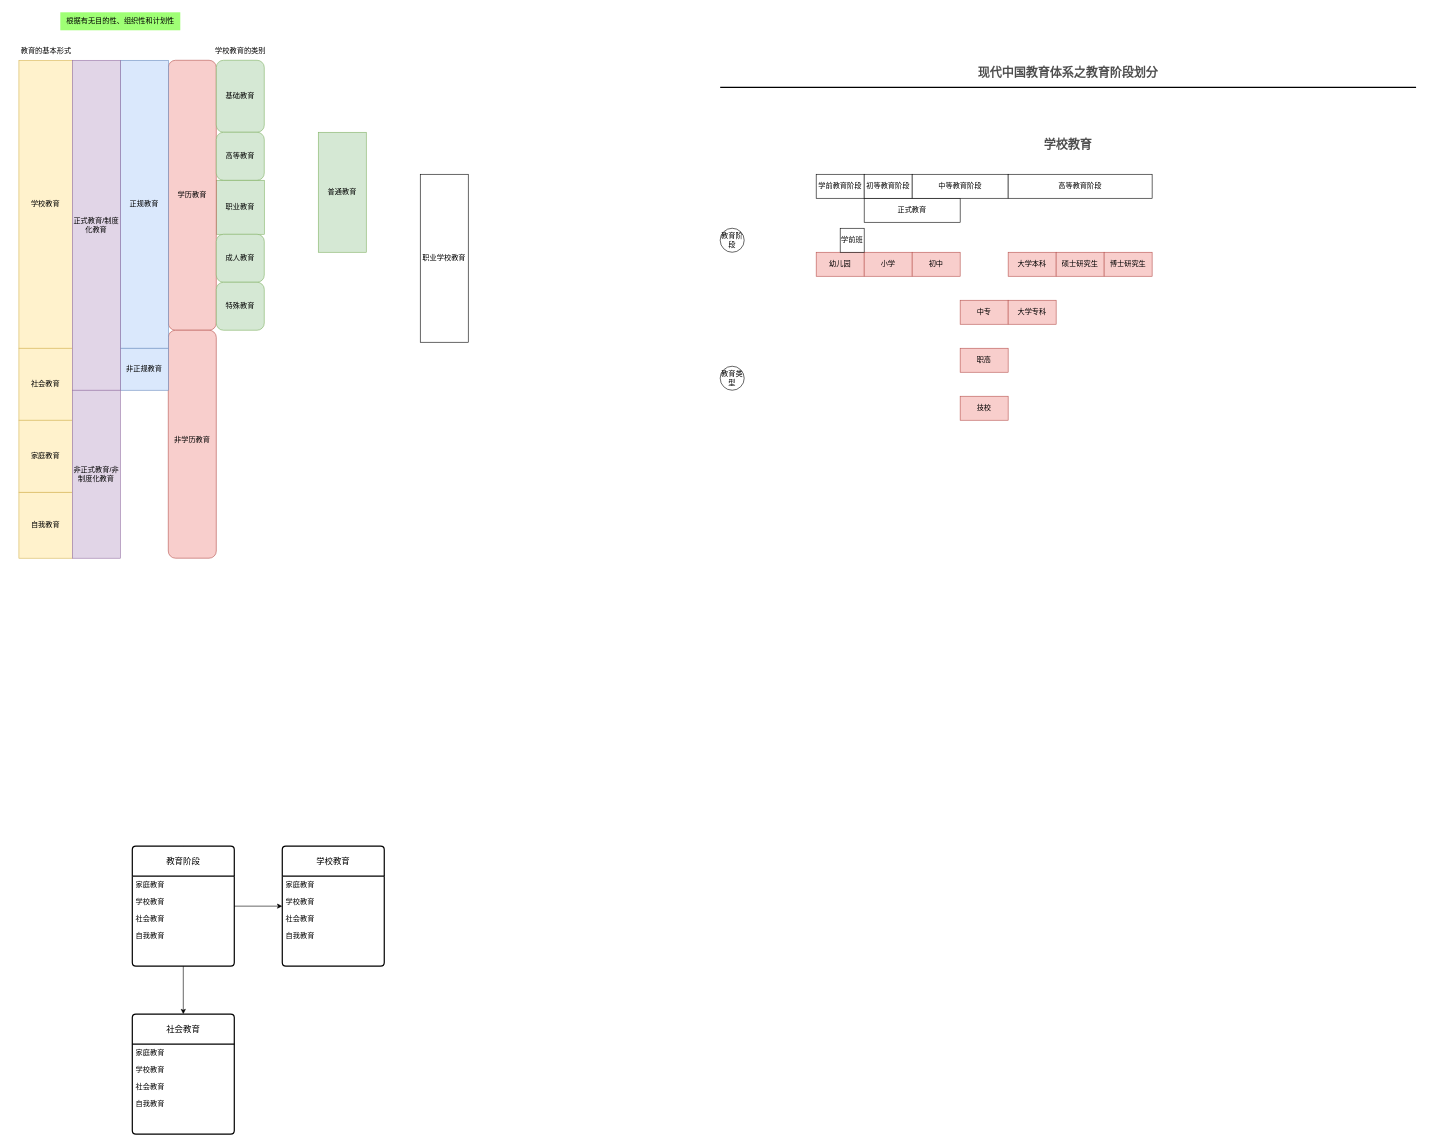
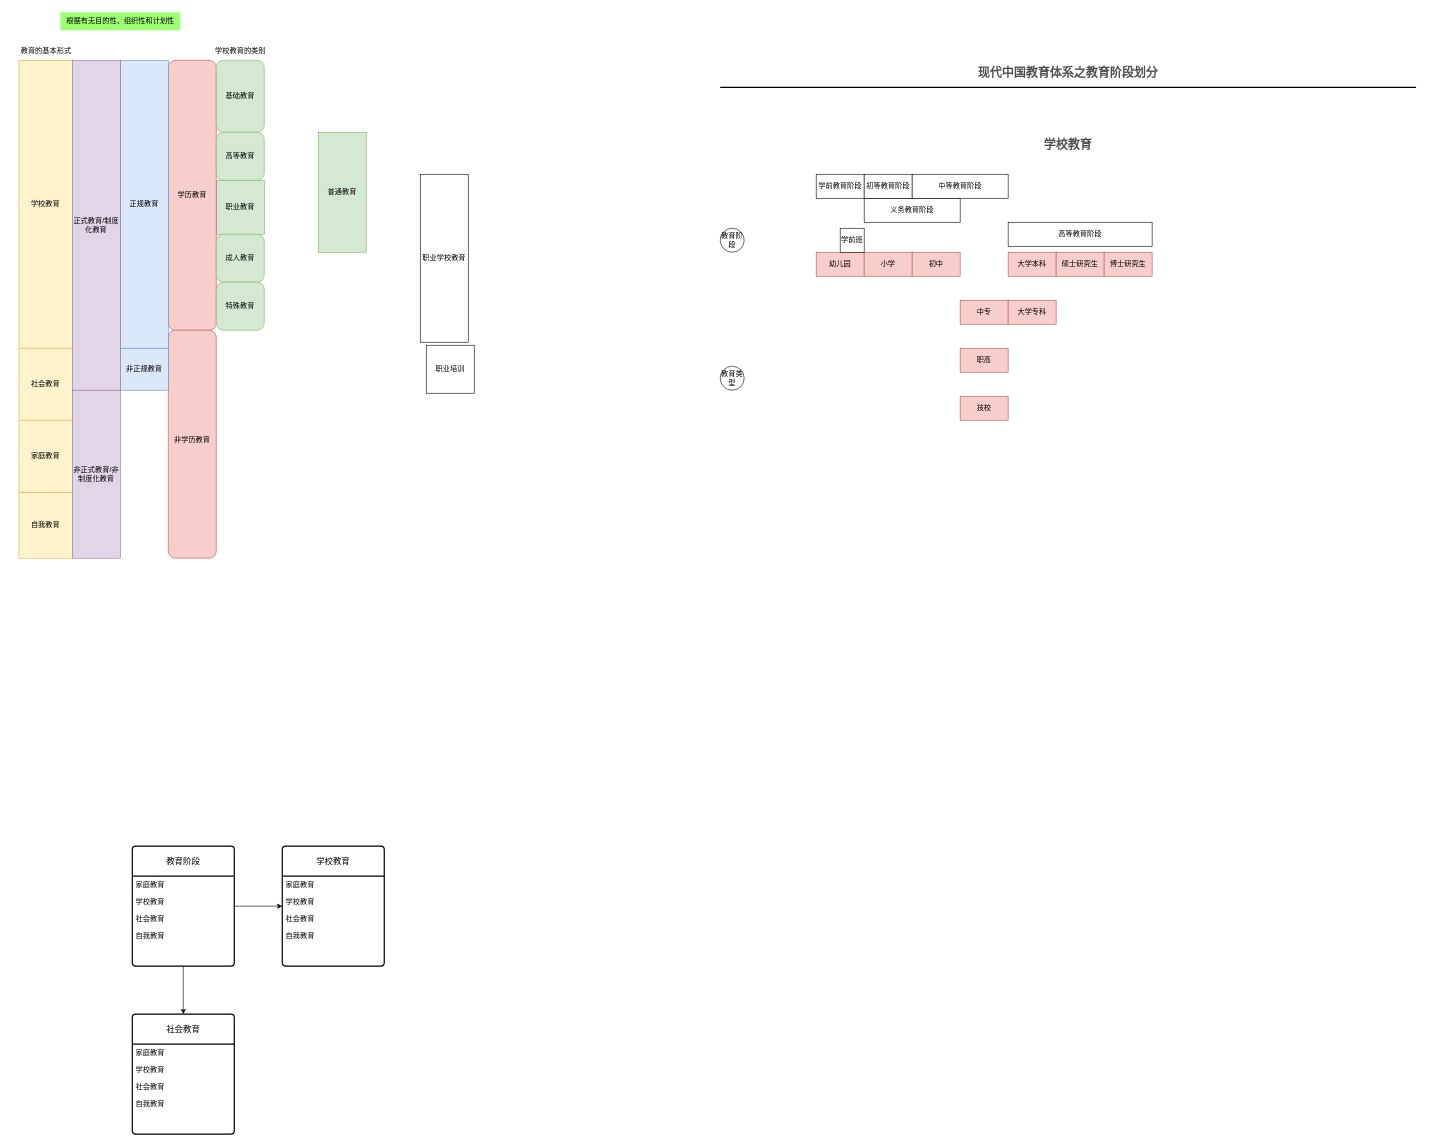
  <mxCell id="0" />
  <mxCell id="1" parent="0" />
  <mxCell id="2" style="edgeStyle=orthogonalEdgeStyle;rounded=0;orthogonalLoop=1;jettySize=auto;html=1;exitX=0.25;exitY=0;exitDx=0;exitDy=0;" edge="1" parent="1" source="48" target="47"><mxGeometry relative="1" as="geometry" /></mxCell>
  <mxCell id="3" value="现代中国教育体系之教育阶段划分" style="text;html=1;strokeColor=none;fillColor=none;align=center;verticalAlign=middle;whiteSpace=wrap;rounded=0;fontStyle=1;fontSize=20;fontColor=#4D4D4D;" parent="1" vertex="1"><mxGeometry width="1160" height="40" as="geometry" x="1200" y="100" /></mxCell>
  <mxCell id="4" value="" style="line;strokeWidth=2;html=1;fontSize=20;fontColor=#4D4D4D;" parent="1" vertex="1"><mxGeometry y="140" width="1160" height="10" as="geometry" x="1200" /></mxCell>
  <mxCell id="5" value="幼儿园" style="rounded=0;whiteSpace=wrap;html=1;strokeColor=#b85450;fillColor=#f8cecc;" parent="1" vertex="1"><mxGeometry x="1360" y="420" width="80" height="40" as="geometry" /></mxCell>
  <mxCell id="6" value="小学" style="rounded=0;whiteSpace=wrap;html=1;strokeColor=#b85450;fillColor=#f8cecc;" parent="1" vertex="1"><mxGeometry x="1440" y="420" width="80" height="40" as="geometry" /></mxCell>
  <mxCell id="7" value="初中" style="rounded=0;whiteSpace=wrap;html=1;strokeColor=#b85450;fillColor=#f8cecc;" parent="1" vertex="1"><mxGeometry x="1520" y="420" width="80" height="40" as="geometry" /></mxCell>
  <mxCell id="8" value="大学本科" style="rounded=0;whiteSpace=wrap;html=1;strokeColor=#b85450;fillColor=#f8cecc;" parent="1" vertex="1"><mxGeometry x="1680" y="420" width="80" height="40" as="geometry" /></mxCell>
  <mxCell id="9" value="硕士研究生" style="rounded=0;whiteSpace=wrap;html=1;strokeColor=#b85450;fillColor=#f8cecc;" parent="1" vertex="1"><mxGeometry x="1760" y="420" width="80" height="40" as="geometry" /></mxCell>
  <mxCell id="10" value="职高" style="rounded=0;whiteSpace=wrap;html=1;strokeColor=#b85450;fillColor=#f8cecc;" parent="1" vertex="1"><mxGeometry x="1600" y="580" width="80" height="40" as="geometry" /></mxCell>
  <mxCell id="11" value="中专" style="rounded=0;whiteSpace=wrap;html=1;strokeColor=#b85450;fillColor=#f8cecc;" parent="1" vertex="1"><mxGeometry x="1600" y="500" width="80" height="40" as="geometry" /></mxCell>
  <mxCell id="12" value="普通教育" style="rounded=0;whiteSpace=wrap;html=1;fillColor=#d5e8d4;strokeColor=#82b366;" parent="1" vertex="1"><mxGeometry x="530" y="220" width="80" height="200" as="geometry" /></mxCell>
  <mxCell id="13" value="大学专科" style="rounded=0;whiteSpace=wrap;html=1;strokeColor=#b85450;fillColor=#f8cecc;" parent="1" vertex="1"><mxGeometry x="1680" y="500" width="80" height="40" as="geometry" /></mxCell>
  <mxCell id="14" value="博士研究生" style="rounded=0;whiteSpace=wrap;html=1;strokeColor=#b85450;fillColor=#f8cecc;" parent="1" vertex="1"><mxGeometry x="1840" y="420" width="80" height="40" as="geometry" /></mxCell>
  <mxCell id="15" value="职业教育" style="rounded=0;whiteSpace=wrap;html=1;fillColor=#d5e8d4;strokeColor=#82b366;" parent="1" vertex="1"><mxGeometry x="360" y="300" width="80" height="90" as="geometry" /></mxCell>
  <mxCell id="16" value="学历教育&lt;br&gt;" style="rounded=1;whiteSpace=wrap;html=1;direction=north;fillColor=#f8cecc;strokeColor=#b85450;" parent="1" vertex="1"><mxGeometry x="280" width="80" height="450" as="geometry" y="100" /></mxCell>
  <mxCell id="17" value="&lt;font style=&quot;font-size: 12px;&quot;&gt;非学历教育&lt;br style=&quot;&quot;&gt;&lt;br&gt;&lt;/font&gt;" style="rounded=1;whiteSpace=wrap;html=1;direction=north;fillColor=#f8cecc;strokeColor=#b85450;fontSize=12;" parent="1" vertex="1"><mxGeometry x="280" y="550" width="80" height="380" as="geometry" /></mxCell>
  <mxCell id="18" value="学前教育阶段" style="rounded=0;whiteSpace=wrap;html=1;" parent="1" vertex="1"><mxGeometry x="1360" y="290" width="80" height="40" as="geometry" /></mxCell>
- <mxCell id="19" value="正式教育" style="rounded=0;whiteSpace=wrap;html=1;" parent="1" vertex="1"><mxGeometry x="1440" y="330" width="160" height="40" as="geometry" /></mxCell>
+ <mxCell id="19" value="义务教育阶段" style="rounded=0;whiteSpace=wrap;html=1;" parent="1" vertex="1"><mxGeometry x="1440" y="330" width="160" height="40" as="geometry" /></mxCell>
  <mxCell id="20" value="初等教育阶段" style="rounded=0;whiteSpace=wrap;html=1;" parent="1" vertex="1"><mxGeometry x="1440" y="290" width="80" height="40" as="geometry" /></mxCell>
  <mxCell id="21" value="中等教育阶段" style="rounded=0;whiteSpace=wrap;html=1;" parent="1" vertex="1"><mxGeometry x="1520" y="290" width="160" height="40" as="geometry" /></mxCell>
- <mxCell id="22" value="高等教育阶段" style="rounded=0;whiteSpace=wrap;html=1;" parent="1" vertex="1"><mxGeometry x="1680" y="290" width="240" height="40" as="geometry" /></mxCell>
+ <mxCell id="22" value="高等教育阶段" style="rounded=0;whiteSpace=wrap;html=1;" parent="1" vertex="1"><mxGeometry x="1680" y="370" width="240" height="40" as="geometry" /></mxCell>
  <mxCell id="23" value="教育阶段" style="ellipse;whiteSpace=wrap;html=1;" parent="1" vertex="1"><mxGeometry y="380" width="40" height="40" as="geometry" x="1200" /></mxCell>
  <mxCell id="24" value="技校" style="rounded=0;whiteSpace=wrap;html=1;strokeColor=#b85450;fillColor=#f8cecc;" parent="1" vertex="1"><mxGeometry x="1600" y="660" width="80" height="40" as="geometry" /></mxCell>
  <mxCell id="25" value="教育类型" style="ellipse;whiteSpace=wrap;html=1;" parent="1" vertex="1"><mxGeometry y="610" width="40" height="40" as="geometry" x="1200" /></mxCell>
  <mxCell id="26" value="学校教育" style="text;html=1;strokeColor=none;fillColor=none;align=center;verticalAlign=middle;whiteSpace=wrap;rounded=0;fontStyle=1;fontSize=20;fontColor=#4D4D4D;" parent="1" vertex="1"><mxGeometry y="220" width="1160" height="40" as="geometry" x="1200" /></mxCell>
  <mxCell id="27" value="学前班" style="rounded=0;whiteSpace=wrap;html=1;" parent="1" vertex="1"><mxGeometry x="1400" y="380" width="40" height="40" as="geometry" /></mxCell>
  <mxCell id="28" value="正规教育" style="rounded=0;whiteSpace=wrap;html=1;fillColor=#dae8fc;strokeColor=#6c8ebf;" parent="1" vertex="1"><mxGeometry x="200" width="80" height="480" as="geometry" y="100" /></mxCell>
  <mxCell id="29" value="非正规教育" style="rounded=0;whiteSpace=wrap;html=1;fillColor=#dae8fc;strokeColor=#6c8ebf;" parent="1" vertex="1"><mxGeometry x="200" y="580" width="80" height="70" as="geometry" /></mxCell>
  <mxCell id="30" value="学校教育" style="rounded=0;whiteSpace=wrap;html=1;fillColor=#fff2cc;strokeColor=#d6b656;" parent="1" vertex="1"><mxGeometry x="31" width="89" height="480" as="geometry" y="100" /></mxCell>
  <mxCell id="31" value="社会教育" style="rounded=0;whiteSpace=wrap;html=1;fillStyle=auto;fillColor=#fff2cc;strokeColor=#d6b656;" parent="1" vertex="1"><mxGeometry x="31" y="580" width="89" height="120" as="geometry" /></mxCell>
  <mxCell id="32" value="自我教育" style="rounded=0;whiteSpace=wrap;html=1;fillColor=#fff2cc;strokeColor=#d6b656;" parent="1" vertex="1"><mxGeometry x="31" y="820" width="89" height="110" as="geometry" /></mxCell>
  <mxCell id="33" value="基础教育" style="rounded=1;whiteSpace=wrap;html=1;direction=north;fillColor=#d5e8d4;strokeColor=#82b366;" parent="1" vertex="1"><mxGeometry x="360" width="80" height="120" as="geometry" y="100" /></mxCell>
  <mxCell id="34" value="高等教育" style="rounded=1;whiteSpace=wrap;html=1;direction=north;fillColor=#d5e8d4;strokeColor=#82b366;" parent="1" vertex="1"><mxGeometry x="360" y="220" width="80" height="80" as="geometry" /></mxCell>
  <mxCell id="35" value="成人教育" style="rounded=1;whiteSpace=wrap;html=1;direction=north;fillColor=#d5e8d4;strokeColor=#82b366;" parent="1" vertex="1"><mxGeometry x="360" y="390" width="80" height="80" as="geometry" /></mxCell>
  <mxCell id="36" value="正式教育/制度化教育" style="rounded=0;whiteSpace=wrap;html=1;fillColor=#e1d5e7;strokeColor=#9673a6;" vertex="1" parent="1"><mxGeometry x="120" width="80" height="550" as="geometry" y="100" /></mxCell>
  <mxCell id="37" value="家庭教育" style="rounded=0;whiteSpace=wrap;html=1;fillStyle=auto;fillColor=#fff2cc;strokeColor=#d6b656;" vertex="1" parent="1"><mxGeometry x="31" y="700" width="89" height="120" as="geometry" /></mxCell>
  <mxCell id="38" value="非正式教育/非制度化教育" style="rounded=0;whiteSpace=wrap;html=1;fillColor=#e1d5e7;strokeColor=#9673a6;" vertex="1" parent="1"><mxGeometry x="120" y="650" width="80" height="280" as="geometry" /></mxCell>
  <mxCell id="39" value="教育的基本形式" style="text;html=1;align=center;verticalAlign=middle;resizable=0;points=[];autosize=1;strokeColor=none;fillColor=none;" vertex="1" parent="1"><mxGeometry x="20.5" y="70" width="110" height="30" as="geometry" /></mxCell>
  <mxCell id="40" value="根据有无目的性、组织性和计划性" style="text;html=1;align=center;verticalAlign=middle;resizable=0;points=[];autosize=1;strokeColor=none;fillColor=#9FFF75;" vertex="1" parent="1"><mxGeometry x="100" y="20" width="200" height="30" as="geometry" /></mxCell>
  <mxCell id="41" value="职业学校教育" style="rounded=0;whiteSpace=wrap;html=1;" vertex="1" parent="1"><mxGeometry x="700" y="290" width="80" height="280" as="geometry" /></mxCell>
+ <mxCell id="42" value="职业培训" style="rounded=0;whiteSpace=wrap;html=1;" vertex="1" parent="1"><mxGeometry x="710" y="575" width="80" height="80" as="geometry" /></mxCell>
  <mxCell id="43" value="学校教育的类别" style="text;html=1;align=center;verticalAlign=middle;resizable=0;points=[];autosize=1;strokeColor=none;fillColor=none;" vertex="1" parent="1"><mxGeometry x="345" y="70" width="110" height="30" as="geometry" /></mxCell>
  <mxCell id="44" value="特殊教育" style="rounded=1;whiteSpace=wrap;html=1;direction=north;fillColor=#d5e8d4;strokeColor=#82b366;" vertex="1" parent="1"><mxGeometry x="360" y="470" width="80" height="80" as="geometry" /></mxCell>
  <mxCell id="45" value="" style="edgeStyle=orthogonalEdgeStyle;rounded=0;orthogonalLoop=1;jettySize=auto;html=1;" edge="1" parent="1" source="47" target="49"><mxGeometry relative="1" as="geometry" /></mxCell>
  <mxCell id="46" value="" style="edgeStyle=orthogonalEdgeStyle;rounded=0;orthogonalLoop=1;jettySize=auto;html=1;" edge="1" parent="1" source="47" target="51"><mxGeometry relative="1" as="geometry" /></mxCell>
  <mxCell id="47" value="教育阶段" style="swimlane;childLayout=stackLayout;horizontal=1;startSize=50;horizontalStack=0;rounded=1;fontSize=14;fontStyle=0;strokeWidth=2;resizeParent=0;resizeLast=1;shadow=0;dashed=0;align=center;arcSize=4;whiteSpace=wrap;html=1;" vertex="1" parent="1"><mxGeometry x="220" y="1410" width="170" height="200" as="geometry" /></mxCell>
  <mxCell id="48" value="家庭教育&lt;br&gt;&lt;br&gt;学校教育&lt;br&gt;&lt;br&gt;社会教育&lt;br&gt;&lt;br&gt;自我教育&lt;br&gt;" style="align=left;strokeColor=none;fillColor=none;spacingLeft=4;fontSize=12;verticalAlign=top;resizable=0;rotatable=0;part=1;html=1;" vertex="1" parent="47"><mxGeometry y="50" width="170" height="150" as="geometry" /></mxCell>
  <mxCell id="49" value="学校教育" style="swimlane;childLayout=stackLayout;horizontal=1;startSize=50;horizontalStack=0;rounded=1;fontSize=14;fontStyle=0;strokeWidth=2;resizeParent=0;resizeLast=1;shadow=0;dashed=0;align=center;arcSize=4;whiteSpace=wrap;html=1;" vertex="1" parent="1"><mxGeometry x="470" y="1410" width="170" height="200" as="geometry" /></mxCell>
  <mxCell id="50" value="家庭教育&lt;br&gt;&lt;br&gt;学校教育&lt;br&gt;&lt;br&gt;社会教育&lt;br&gt;&lt;br&gt;自我教育&lt;br&gt;" style="align=left;strokeColor=none;fillColor=none;spacingLeft=4;fontSize=12;verticalAlign=top;resizable=0;rotatable=0;part=1;html=1;" vertex="1" parent="49"><mxGeometry y="50" width="170" height="150" as="geometry" /></mxCell>
  <mxCell id="51" value="社会教育" style="swimlane;childLayout=stackLayout;horizontal=1;startSize=50;horizontalStack=0;rounded=1;fontSize=14;fontStyle=0;strokeWidth=2;resizeParent=0;resizeLast=1;shadow=0;dashed=0;align=center;arcSize=4;whiteSpace=wrap;html=1;" vertex="1" parent="1"><mxGeometry x="220" y="1690" width="170" height="200" as="geometry" /></mxCell>
  <mxCell id="52" value="家庭教育&lt;br&gt;&lt;br&gt;学校教育&lt;br&gt;&lt;br&gt;社会教育&lt;br&gt;&lt;br&gt;自我教育&lt;br&gt;" style="align=left;strokeColor=none;fillColor=none;spacingLeft=4;fontSize=12;verticalAlign=top;resizable=0;rotatable=0;part=1;html=1;" vertex="1" parent="51"><mxGeometry y="50" width="170" height="150" as="geometry" /></mxCell>
